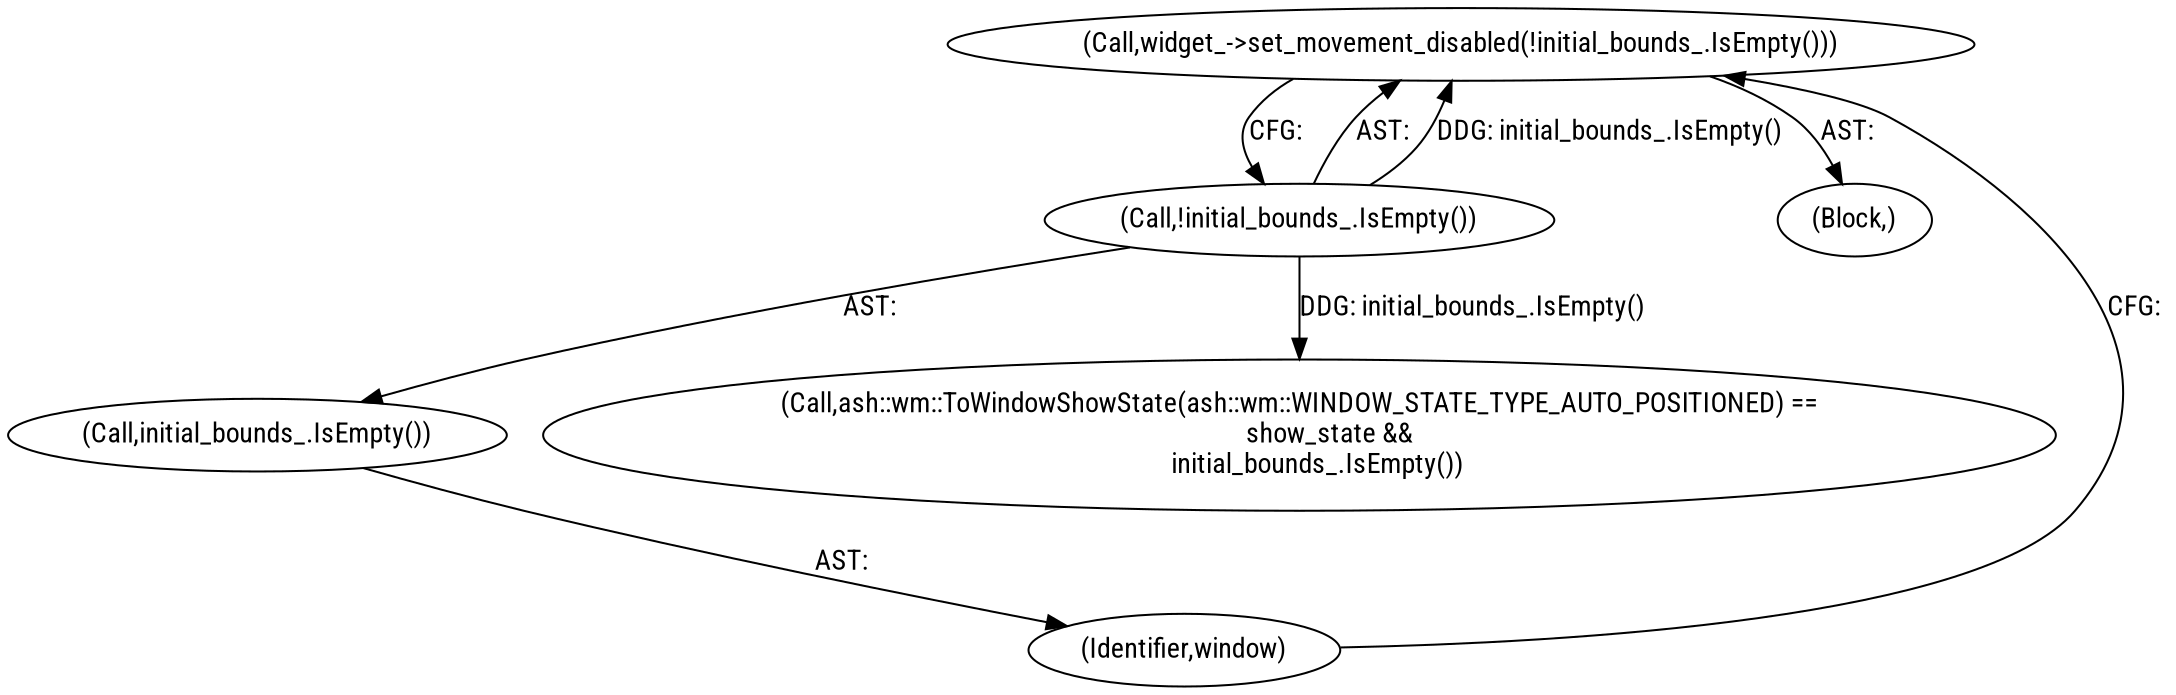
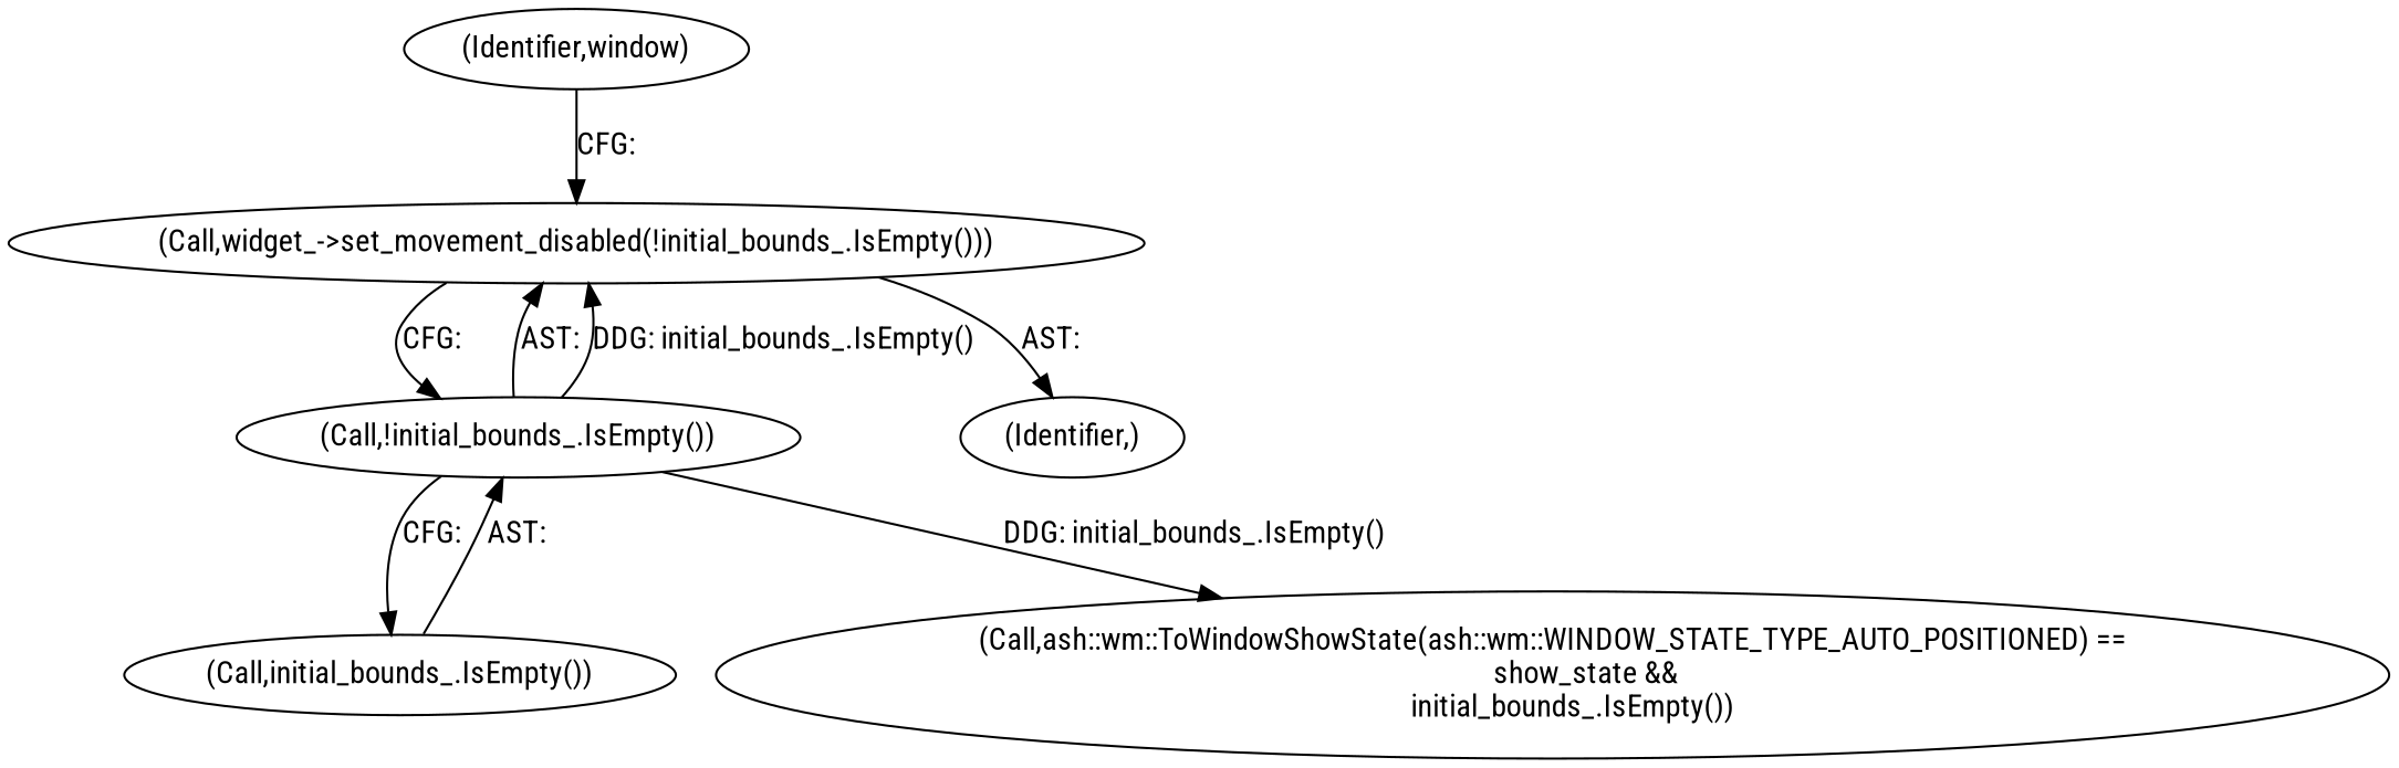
  digraph {
    fontname="Roboto Condensed"
    node [fontname="Roboto Condensed"]
    edge [fontname="Roboto Condensed"]
    n1 [label="(Call,widget_->set_movement_disabled(!initial_bounds_.IsEmpty()))"]
    n2 [label="(Call,!initial_bounds_.IsEmpty())"]
-   n3 [label="(Block,)"]
+   n3 [label="(Identifier,)"]
    n4 [label="(Call,initial_bounds_.IsEmpty())"]
    n5 [label="(Call,ash::wm::ToWindowShowState(ash::wm::WINDOW_STATE_TYPE_AUTO_POSITIONED) ==\n          show_state &&\n      initial_bounds_.IsEmpty())"]
    n6 [label="(Identifier,window)"]
    n1 -> n2 [label="CFG: "]
    n1 -> n3 [label="AST: "]
    n2 -> n1 [label="AST: "]
    n2 -> n1 [label="DDG: initial_bounds_.IsEmpty()"]
-   n2 -> n4 [label="AST: "]
+   n2 -> n4 [label="CFG: "]
    n2 -> n5 [label="DDG: initial_bounds_.IsEmpty()"]
-   n4 -> n6 [label="AST: "]
+   n4 -> n2 [label="AST: "]
    n6 -> n1 [label="CFG: "]
  }
